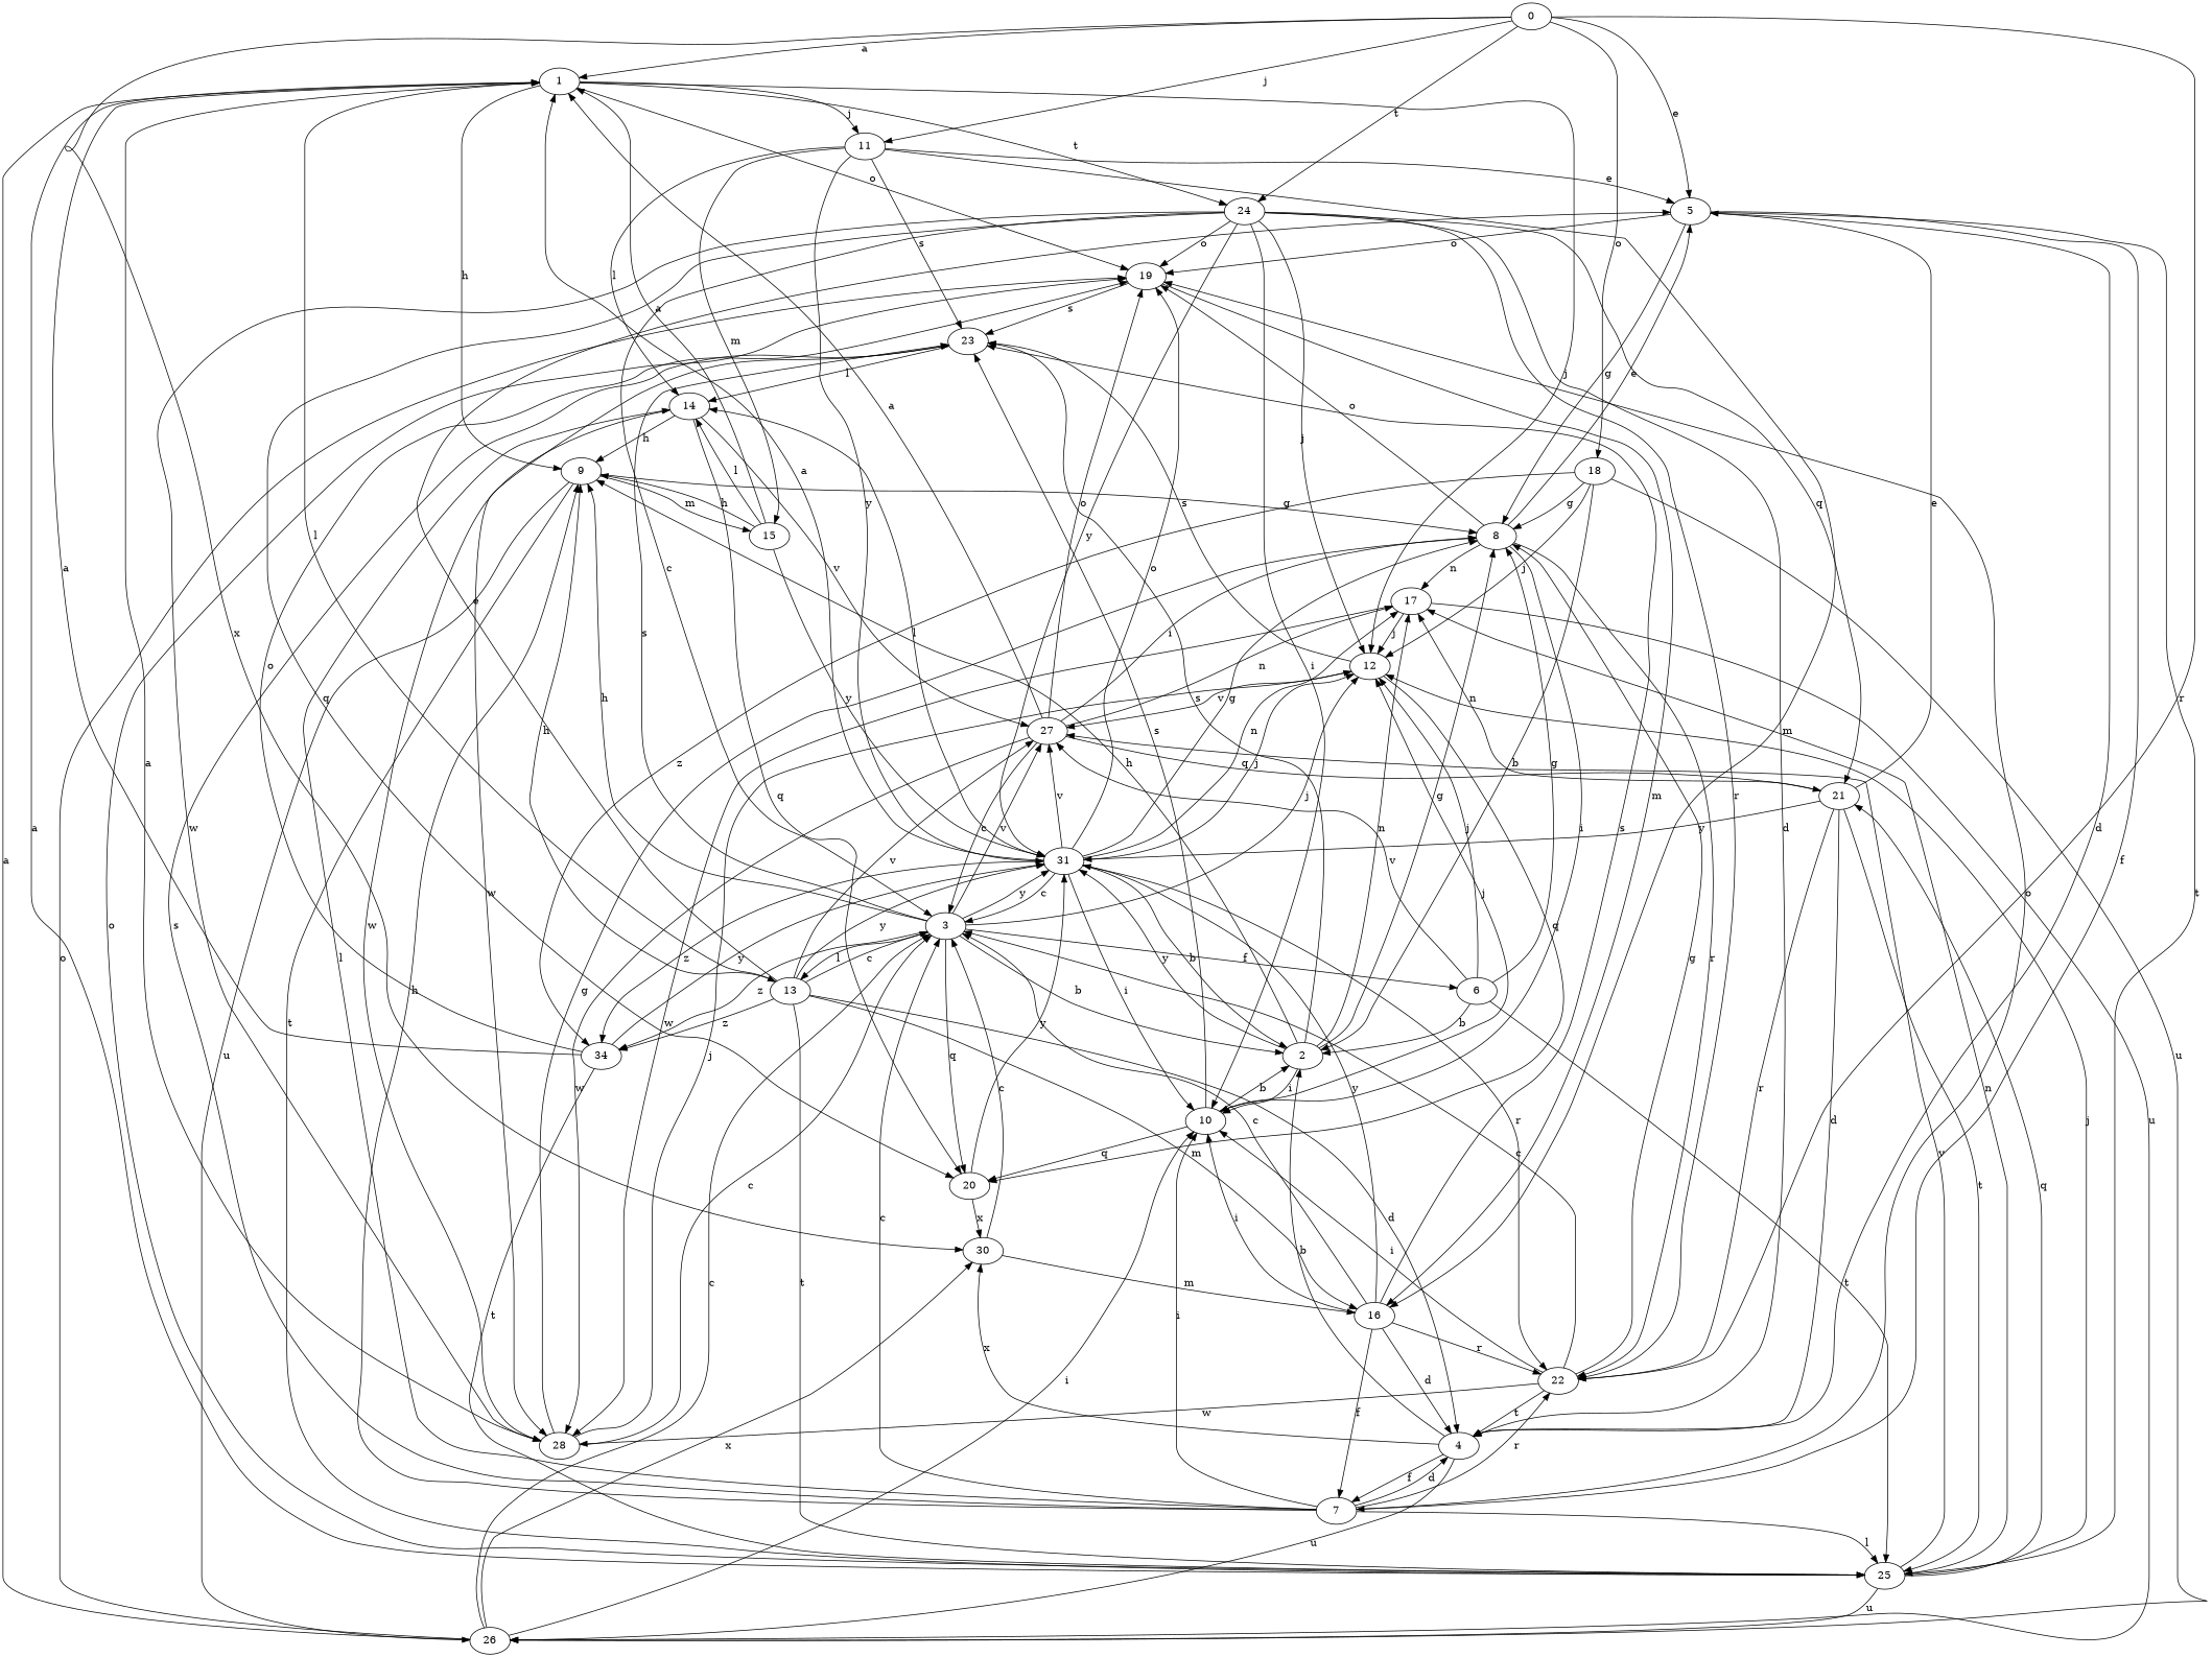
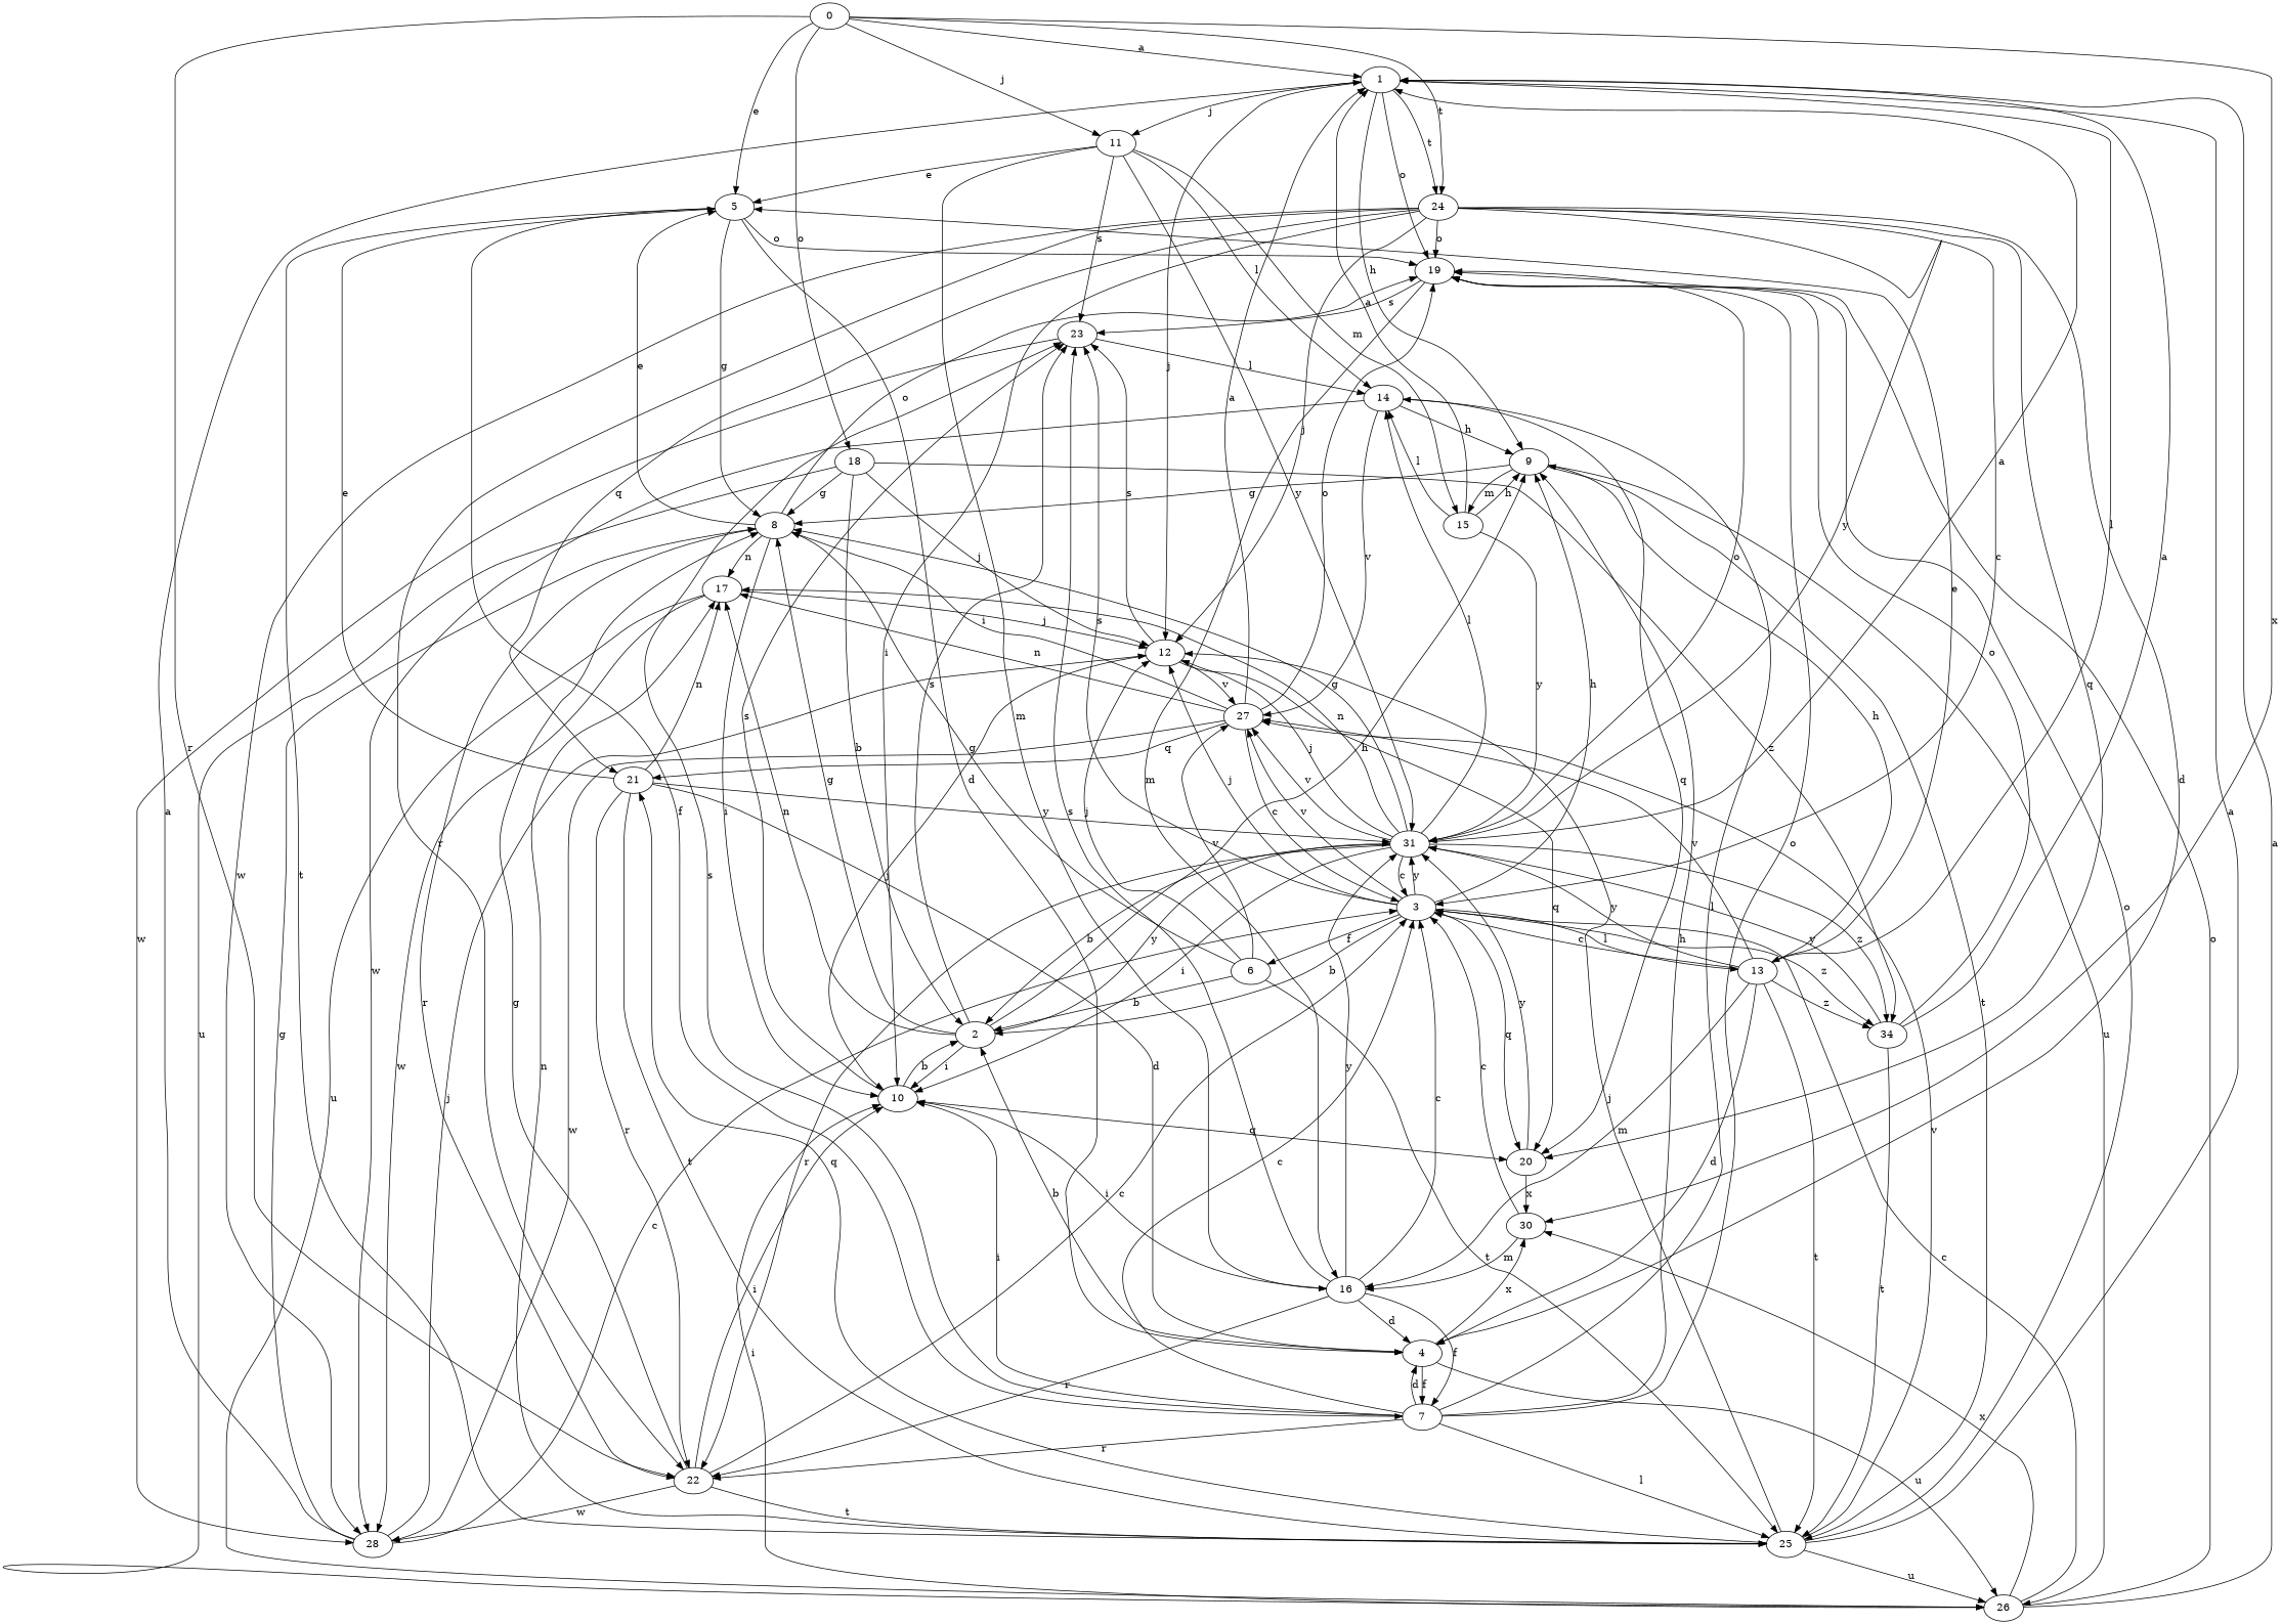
  strict digraph {
    0
    1
    5
    11
    18
    22
    24
    30
    9
    12
    13
    19
    8
    4
    7
    25
    23
    31
    14
    15
    16
    2
    34
    26
    10
    3
    28
    20
    21
    27
    17
    6
    0 -> 1 [label=a]
    0 -> 5 [label=e]
    0 -> 11 [label=j]
    0 -> 18 [label=o]
    0 -> 22 [label=r]
    0 -> 24 [label=t]
    0 -> 30 [label=x]
    1 -> 11 [label=j]
    1 -> 24 [label=t]
    1 -> 9 [label=h]
    1 -> 12 [label=j]
    1 -> 13 [label=l]
    1 -> 19 [label=o]
    5 -> 19 [label=o]
    5 -> 8 [label=g]
    5 -> 4 [label=d]
    5 -> 7 [label=f]
    5 -> 25 [label=t]
    11 -> 5 [label=e]
    11 -> 23 [label=s]
    11 -> 31 [label=y]
    11 -> 14 [label=l]
    11 -> 15 [label=m]
    11 -> 16 [label=m]
    18 -> 12 [label=j]
    18 -> 8 [label=g]
    18 -> 2 [label=b]
    18 -> 34 [label=z]
    18 -> 26 [label=u]
    22 -> 8 [label=g]
-   22 -> 4 [label=t]
+   22 -> 25 [label=t]
    22 -> 10 [label=i]
    22 -> 3 [label=c]
    22 -> 28 [label=w]
    24 -> 22 [label=r]
    24 -> 12 [label=j]
    24 -> 19 [label=o]
    24 -> 4 [label=d]
    24 -> 31 [label=y]
    24 -> 10 [label=i]
    24 -> 3 [label=c]
    24 -> 28 [label=w]
    24 -> 20 [label=q]
    24 -> 21 [label=q]
    30 -> 16 [label=m]
    30 -> 3 [label=c]
    9 -> 8 [label=g]
    9 -> 25 [label=t]
    9 -> 15 [label=m]
    9 -> 26 [label=u]
    12 -> 23 [label=s]
    12 -> 20 [label=q]
    12 -> 27 [label=v]
    13 -> 5 [label=e]
    13 -> 9 [label=h]
    13 -> 4 [label=d]
    13 -> 25 [label=t]
    13 -> 31 [label=y]
    13 -> 16 [label=m]
    13 -> 34 [label=z]
    13 -> 3 [label=c]
    13 -> 27 [label=v]
    19 -> 23 [label=s]
    19 -> 16 [label=m]
    8 -> 5 [label=e]
    8 -> 22 [label=r]
    8 -> 19 [label=o]
    8 -> 10 [label=i]
    8 -> 17 [label=n]
    4 -> 30 [label=x]
    4 -> 7 [label=f]
    4 -> 2 [label=b]
    4 -> 26 [label=u]
    7 -> 22 [label=r]
    7 -> 9 [label=h]
    7 -> 19 [label=o]
    7 -> 4 [label=d]
    7 -> 25 [label=l]
    7 -> 23 [label=s]
    7 -> 14 [label=l]
    7 -> 10 [label=i]
    7 -> 3 [label=c]
    25 -> 1 [label=a]
    25 -> 12 [label=j]
    25 -> 19 [label=o]
    25 -> 26 [label=u]
    25 -> 21 [label=q]
    25 -> 27 [label=v]
    25 -> 17 [label=n]
    23 -> 14 [label=l]
    23 -> 28 [label=w]
    31 -> 1 [label=a]
    31 -> 22 [label=r]
    31 -> 12 [label=j]
    31 -> 19 [label=o]
    31 -> 8 [label=g]
    31 -> 14 [label=l]
    31 -> 2 [label=b]
    31 -> 34 [label=z]
    31 -> 10 [label=i]
    31 -> 3 [label=c]
    31 -> 27 [label=v]
    31 -> 17 [label=n]
    14 -> 9 [label=h]
    14 -> 28 [label=w]
    14 -> 20 [label=q]
    14 -> 27 [label=v]
    15 -> 1 [label=a]
    15 -> 9 [label=h]
    15 -> 31 [label=y]
    15 -> 14 [label=l]
    16 -> 22 [label=r]
    16 -> 4 [label=d]
    16 -> 7 [label=f]
    16 -> 23 [label=s]
    16 -> 31 [label=y]
    16 -> 10 [label=i]
    16 -> 3 [label=c]
    2 -> 9 [label=h]
    2 -> 8 [label=g]
    2 -> 23 [label=s]
    2 -> 31 [label=y]
    2 -> 10 [label=i]
    2 -> 17 [label=n]
    34 -> 1 [label=a]
    34 -> 19 [label=o]
    34 -> 25 [label=t]
    34 -> 31 [label=y]
    26 -> 1 [label=a]
    26 -> 30 [label=x]
    26 -> 19 [label=o]
    26 -> 10 [label=i]
    26 -> 3 [label=c]
-   10 -> 12 [label=j]
+   12 -> 10 [label=j]
    10 -> 23 [label=s]
    10 -> 2 [label=b]
    10 -> 20 [label=q]
    3 -> 9 [label=h]
    3 -> 12 [label=j]
    3 -> 13 [label=l]
    3 -> 23 [label=s]
    3 -> 31 [label=y]
    3 -> 2 [label=b]
    3 -> 34 [label=z]
    3 -> 20 [label=q]
    3 -> 27 [label=v]
    3 -> 6 [label=f]
    28 -> 1 [label=a]
    28 -> 12 [label=j]
    28 -> 8 [label=g]
    28 -> 3 [label=c]
    20 -> 30 [label=x]
    20 -> 31 [label=y]
    21 -> 5 [label=e]
    21 -> 22 [label=r]
    21 -> 4 [label=d]
    21 -> 25 [label=t]
    21 -> 31 [label=y]
    21 -> 17 [label=n]
    27 -> 1 [label=a]
    27 -> 19 [label=o]
    27 -> 8 [label=i]
    27 -> 3 [label=c]
    27 -> 28 [label=w]
    27 -> 21 [label=q]
    27 -> 17 [label=n]
    17 -> 12 [label=j]
    17 -> 26 [label=u]
    17 -> 28 [label=w]
    6 -> 12 [label=j]
    6 -> 8 [label=g]
    6 -> 25 [label=t]
    6 -> 2 [label=b]
    6 -> 27 [label=v]
  }
